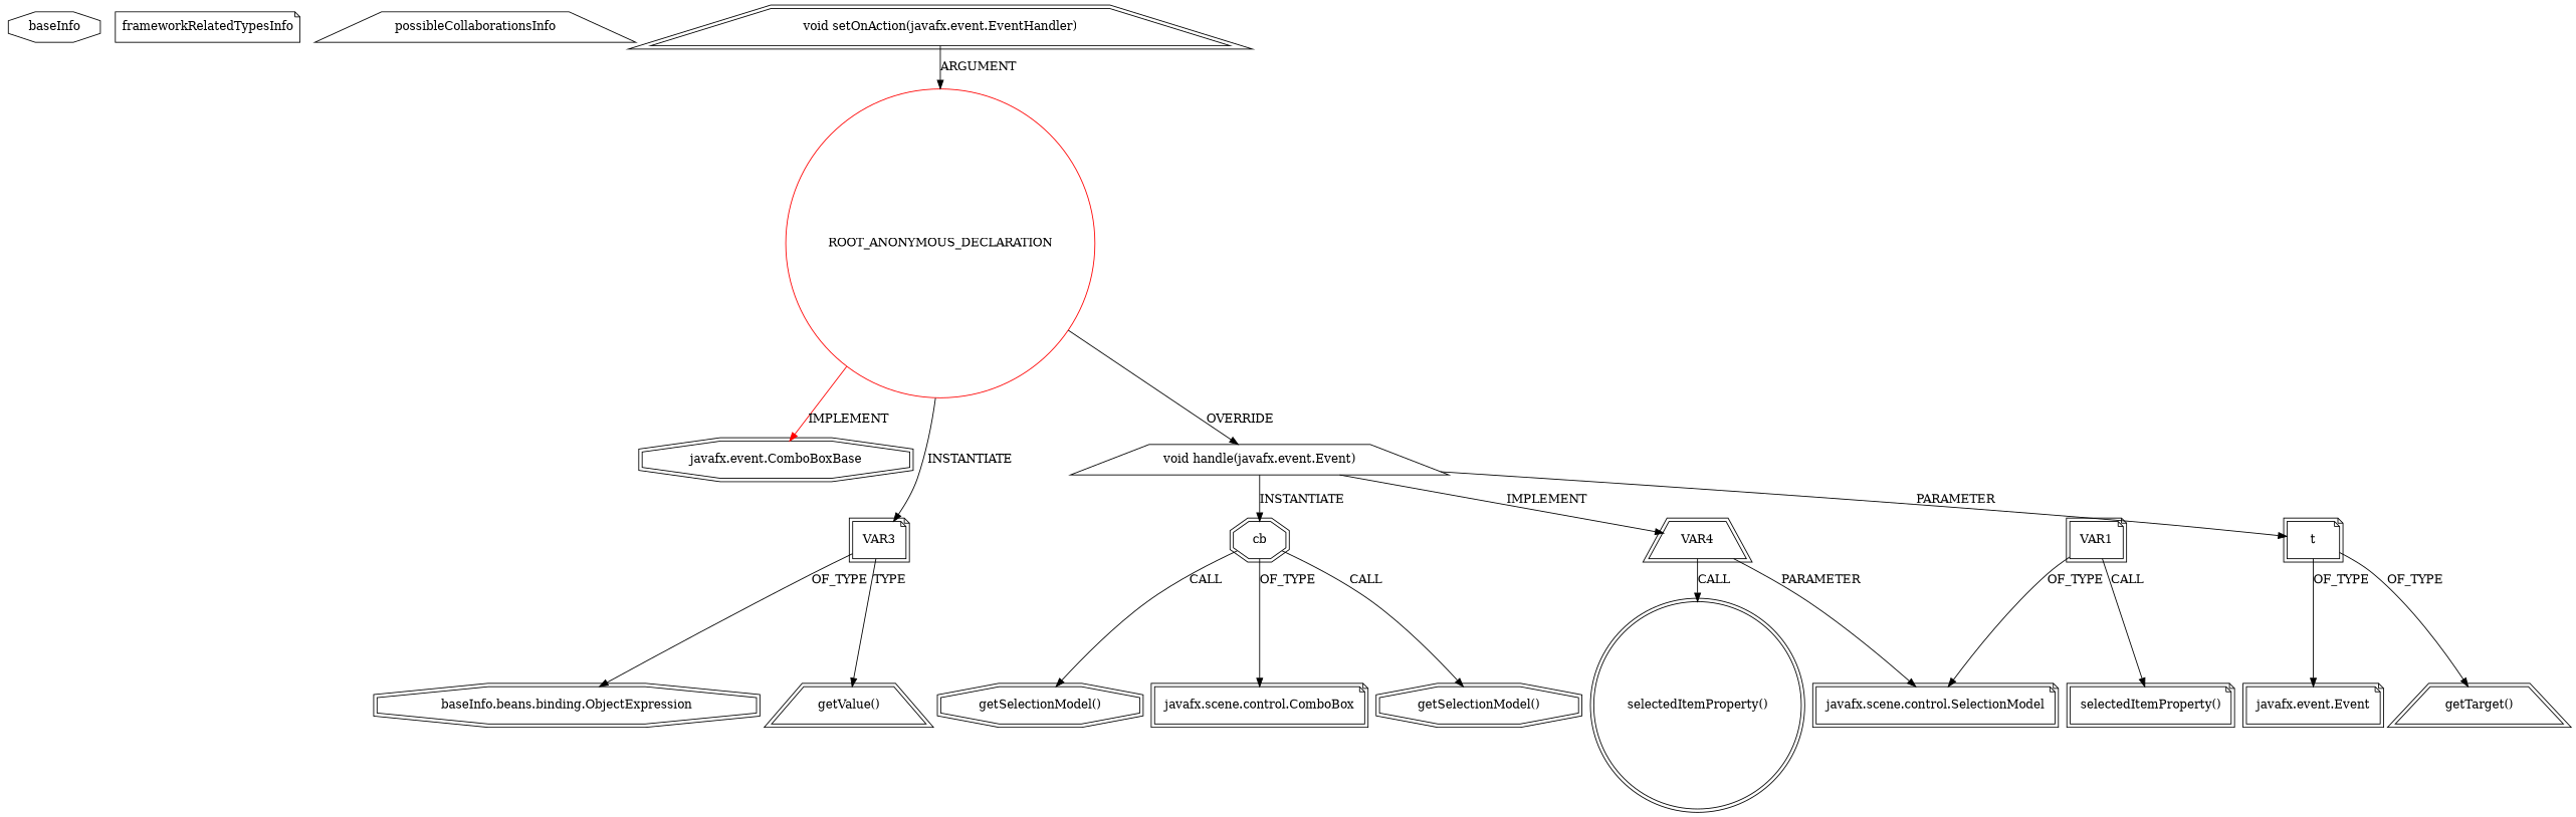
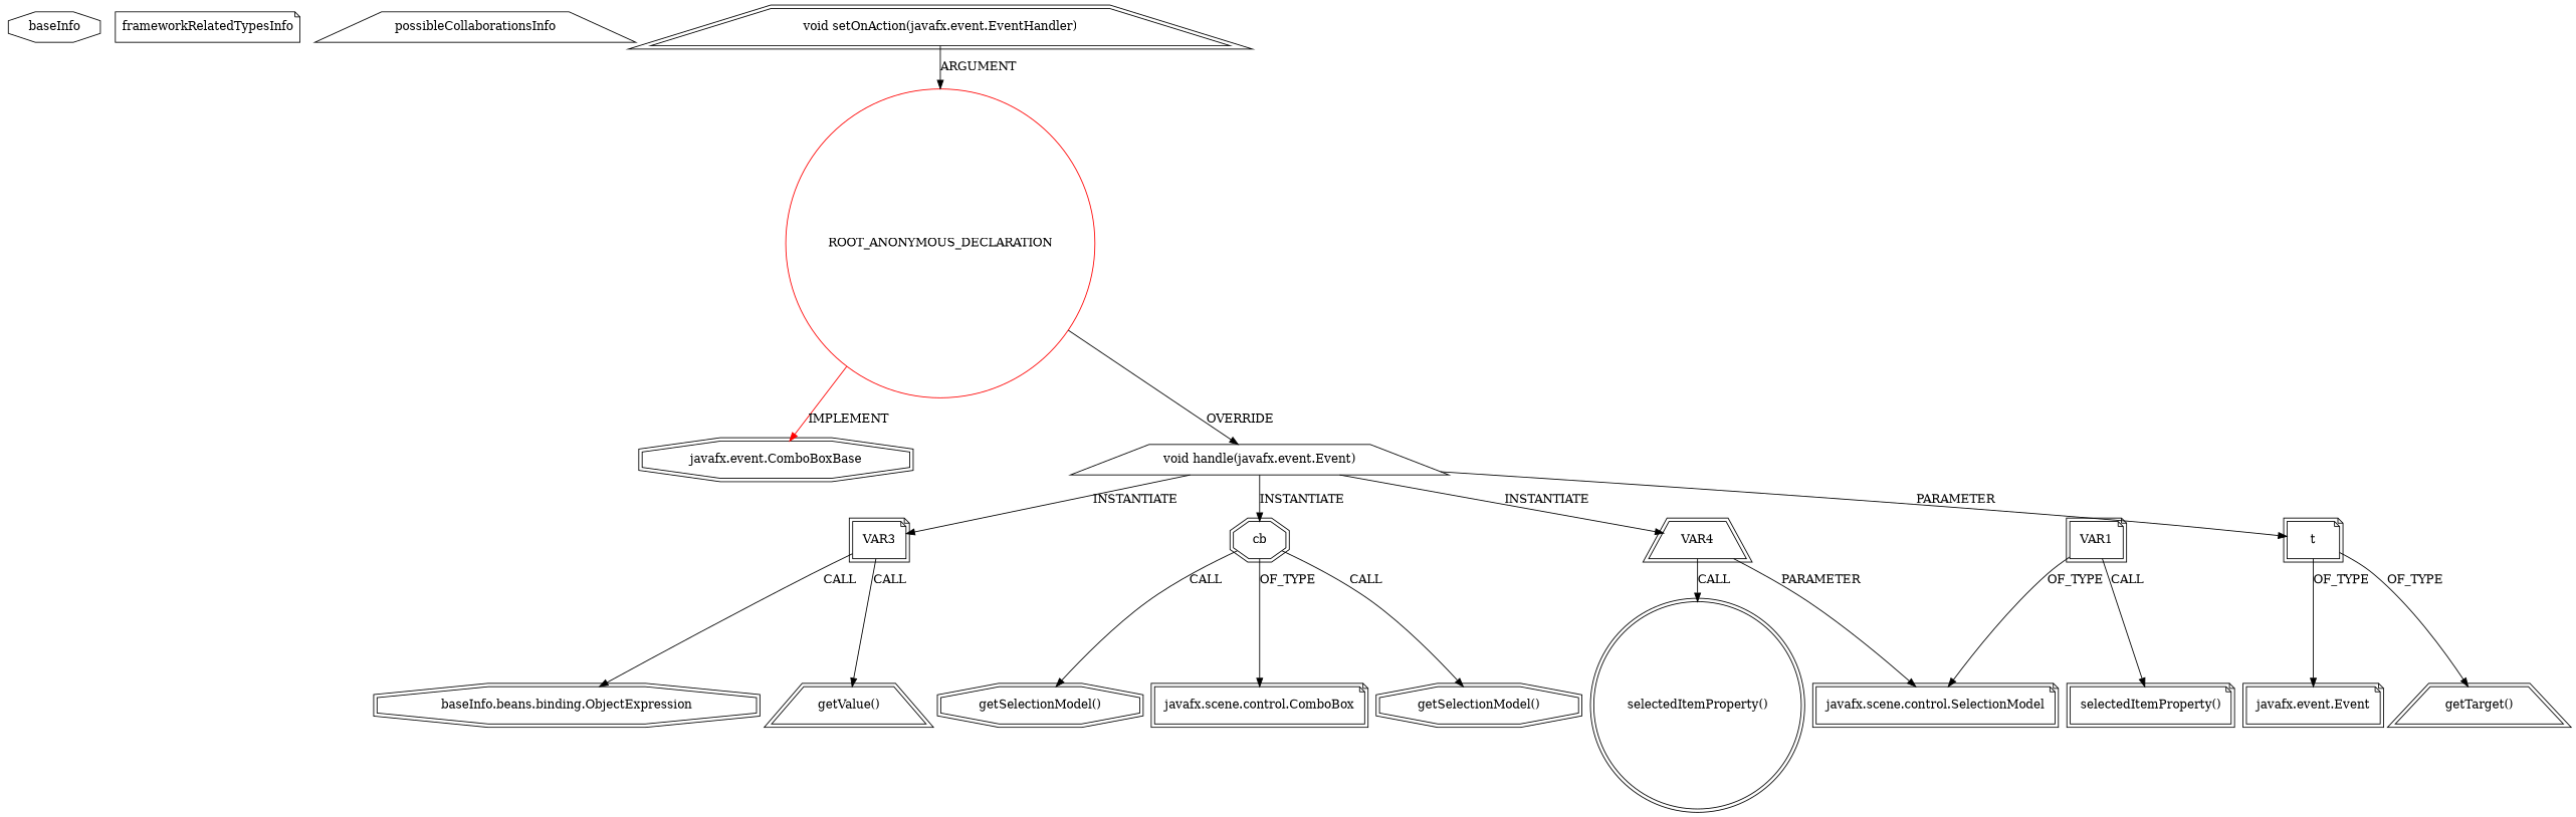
  digraph {
    node [shape=note isFrameworkType=true vertexType=INSIDE_CALL peripheries=2]
    baseInfo [category=extension_graph graphId=3795 isAnonymous=true possibleRelation=false shape=octagon isFrameworkType="" vertexType="" peripheries=""]
    frameworkRelatedTypesInfo [0="javafx.event.EventHandler" isFrameworkType="" vertexType="" peripheries=""]
    possibleCollaborationsInfo [shape=trapezium isFrameworkType="" vertexType="" peripheries=""]
    n4 [color=red isFrameworkType=false label=ROOT_ANONYMOUS_DECLARATION shape=circle vertexType=ROOT_ANONYMOUS_DECLARATION peripheries=""]
    n5 [label="javafx.event.ComboBoxBase" shape=octagon vertexType=FRAMEWORK_INTERFACE_TYPE]
    n6 [isFrameworkType=false label="void handle(javafx.event.Event)" shape=trapezium vertexType=OVERRIDING_METHOD_DECLARATION peripheries=""]
    n7 [label=t vertexType=PARAMETER_DECLARATION]
    n8 [label=cb shape=octagon vertexType=VARIABLE_EXPRESION]
    n9 [label=VAR3 vertexType=VARIABLE_EXPRESION]
    n10 [label=VAR4 shape=trapezium vertexType=VARIABLE_EXPRESION]
    n11 [label="void setOnAction(javafx.event.EventHandler)" shape=trapezium vertexType=OUTSIDE_CALL]
    n12 [label="javafx.event.Event" vertexType=FRAMEWORK_CLASS_TYPE]
    n13 [label="getTarget()" shape=trapezium]
    n14 [label=VAR1 vertexType=VARIABLE_EXPRESION]
    n15 [label="javafx.scene.control.SelectionModel" vertexType=FRAMEWORK_CLASS_TYPE]
    n16 [label="selectedItemProperty()"]
    n17 [label="javafx.scene.control.ComboBox" vertexType=FRAMEWORK_CLASS_TYPE]
    n18 [label="getSelectionModel()" shape=octagon]
    n19 [label="getSelectionModel()" shape=octagon]
    n20 [label="baseInfo.beans.binding.ObjectExpression" shape=octagon vertexType=FRAMEWORK_CLASS_TYPE]
    n21 [label="getValue()" shape=trapezium]
    n22 [label="selectedItemProperty()" shape=circle]
    n4 -> n5 [color=red label=IMPLEMENT]
    n4 -> n6 [label=OVERRIDE]
    n6 -> n7 [label=PARAMETER]
    n6 -> n8 [label=INSTANTIATE]
-   n4 -> n9 [label=INSTANTIATE]
-   n6 -> n10 [label=IMPLEMENT]
+   n6 -> n9 [label=INSTANTIATE]
+   n6 -> n10 [label=INSTANTIATE]
    n7 -> n12 [label=OF_TYPE]
    n7 -> n13 [label=OF_TYPE]
    n8 -> n17 [label=OF_TYPE]
    n8 -> n18 [label=CALL]
    n8 -> n19 [label=CALL]
-   n9 -> n20 [label=OF_TYPE]
-   n9 -> n21 [label=TYPE]
+   n9 -> n20 [label=CALL]
+   n9 -> n21 [label=CALL]
    n10 -> n15 [label=PARAMETER]
    n10 -> n22 [label=CALL]
    n11 -> n4 [label=ARGUMENT]
    n14 -> n15 [label=OF_TYPE]
    n14 -> n16 [label=CALL]
  }
